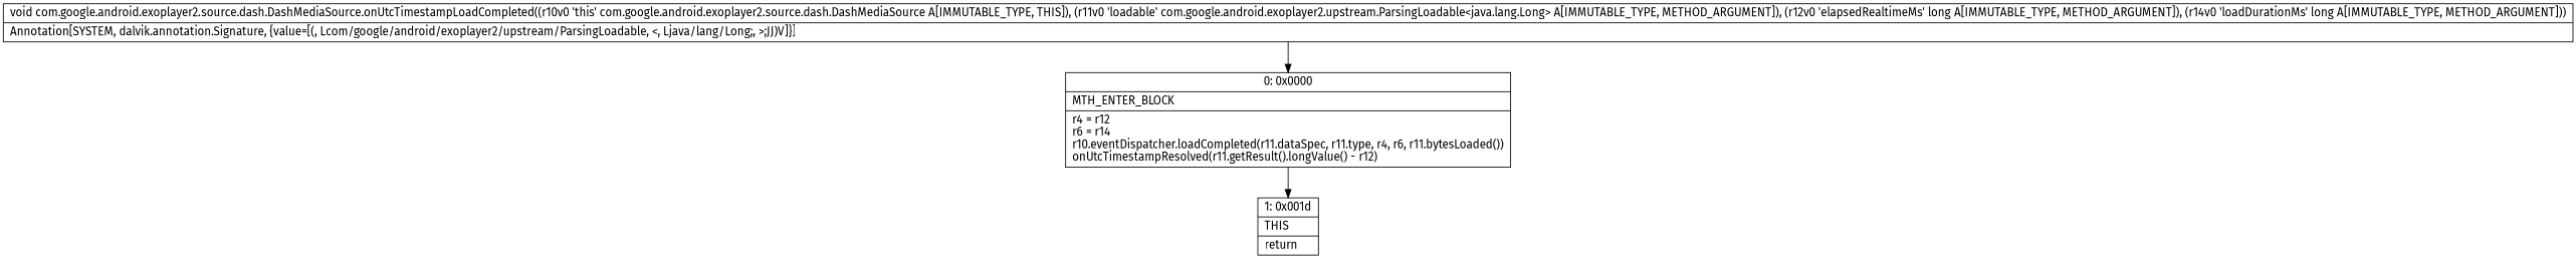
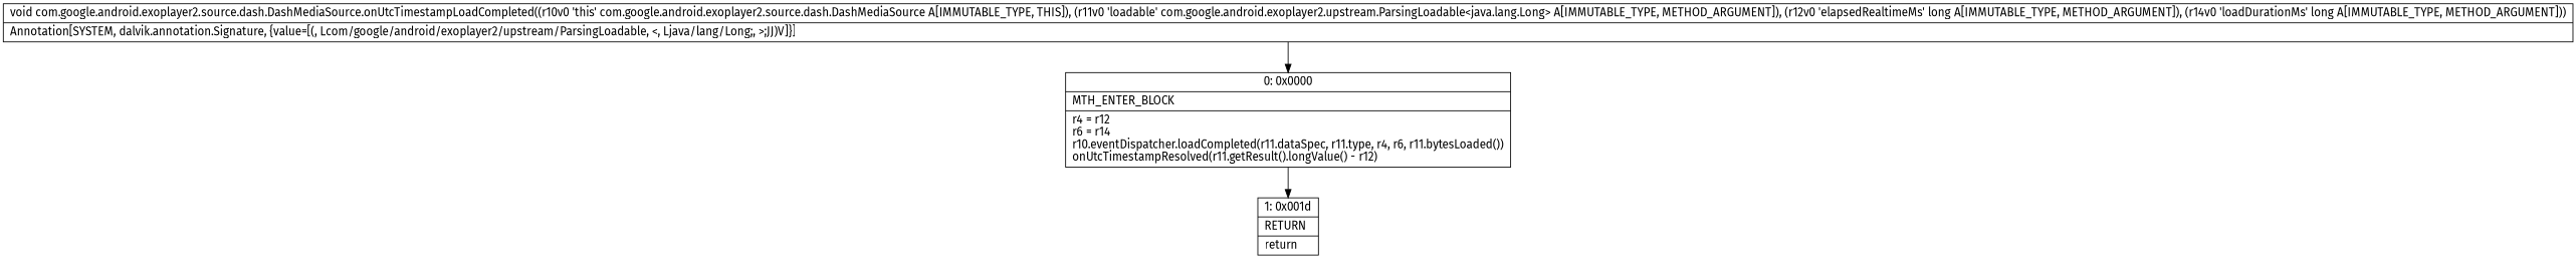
  digraph {
    fontname="Fira Sans"
    node [shape=record fontname="Fira Sans"]
    edge [fontname="Fira Sans"]
    n1 [label="{0\:\ 0x0000|MTH_ENTER_BLOCK\l|r4 = r12\lr6 = r14\lr10.eventDispatcher.loadCompleted(r11.dataSpec, r11.type, r4, r6, r11.bytesLoaded())\lonUtcTimestampResolved(r11.getResult().longValue() \- r12)\l}"]
-   n2 [label="{1\:\ 0x001d|THIS\l|return\l}"]
+   n2 [label="{1\:\ 0x001d|RETURN\l|return\l}"]
    n3 [label="{void com.google.android.exoplayer2.source.dash.DashMediaSource.onUtcTimestampLoadCompleted((r10v0 'this' com.google.android.exoplayer2.source.dash.DashMediaSource A[IMMUTABLE_TYPE, THIS]), (r11v0 'loadable' com.google.android.exoplayer2.upstream.ParsingLoadable\<java.lang.Long\> A[IMMUTABLE_TYPE, METHOD_ARGUMENT]), (r12v0 'elapsedRealtimeMs' long A[IMMUTABLE_TYPE, METHOD_ARGUMENT]), (r14v0 'loadDurationMs' long A[IMMUTABLE_TYPE, METHOD_ARGUMENT]))  | Annotation[SYSTEM, dalvik.annotation.Signature, \{value=[(, Lcom\/google\/android\/exoplayer2\/upstream\/ParsingLoadable, \<, Ljava\/lang\/Long;, \>;JJ)V]\}]\l}"]
    n1 -> n2
    n3 -> n1
  }
